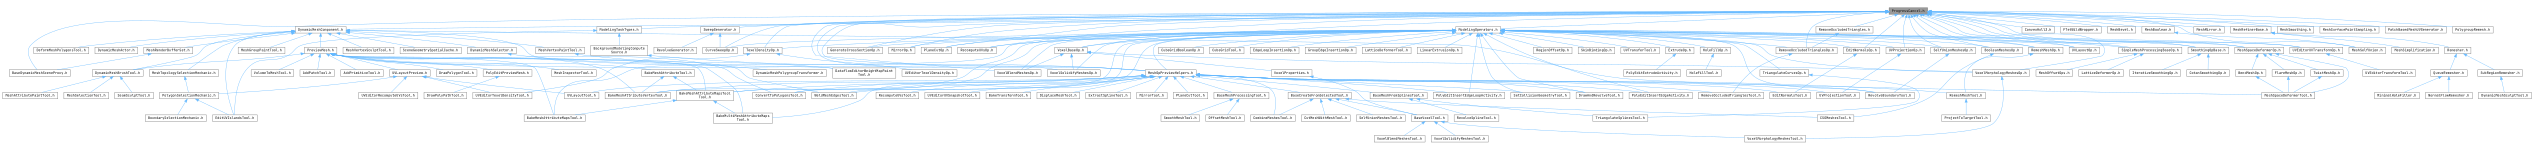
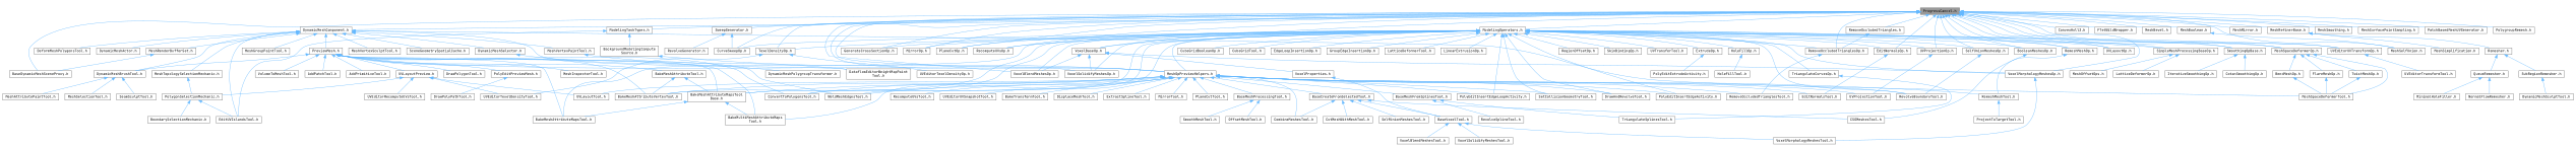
  digraph {
    fontname="JetBrains Mono"
    node [color=grey40 fillcolor=white fontname="JetBrains Mono" fontsize=10 shape=box style=filled]
    edge [color=steelblue1 dir=back fontname="JetBrains Mono" fontsize=10 labelfontname=Helvetica labelfontsize=10 style=solid]
    n1 [color=gray40 fillcolor=grey60 fontcolor=black height=0.2 label="ProgressCancel.h" width=0.4]
    n2 [height=0.2 label="BaseDynamicMeshSceneProxy.h" width=0.4]
    n3 [height=0.2 label="BooleanMeshesOp.h" width=0.4]
    n4 [height=0.2 label="ConvexHull3.h" width=0.4]
    n5 [height=0.2 label="CurveSweepOp.h" width=0.4]
    n6 [height=0.2 label="DynamicMeshComponent.h" width=0.4]
    n7 [height=0.2 label="MeshOpPreviewHelpers.h" width=0.4]
    n8 [height=0.2 label="EditNormalsOp.h" width=0.4]
    n9 [height=0.2 label="FTetWildWrapper.h" width=0.4]
    n10 [height=0.2 label="GenerateCrossSectionOp.h" width=0.4]
    n11 [height=0.2 label="MeshBevel.h" width=0.4]
    n12 [height=0.2 label="MeshBoolean.h" width=0.4]
    n13 [height=0.2 label="MeshSelfUnion.h" width=0.4]
    n14 [height=0.2 label="MeshMirror.h" width=0.4]
    n15 [height=0.2 label="MeshRefinerBase.h" width=0.4]
    n16 [height=0.2 label="MeshSmoothing.h" width=0.4]
    n17 [height=0.2 label="MeshSpaceDeformerOp.h" width=0.4]
    n18 [height=0.2 label="MeshSurfacePointSampling.h" width=0.4]
    n19 [height=0.2 label="MirrorOp.h" width=0.4]
    n20 [height=0.2 label="ModelingOperators.h" width=0.4]
    n21 [height=0.2 label="PlaneCutOp.h" width=0.4]
    n22 [height=0.2 label="RecomputeUVsOp.h" width=0.4]
    n23 [height=0.2 label="RemeshMeshOp.h" width=0.4]
    n24 [height=0.2 label="RemoveOccludedTrianglesOp.h" width=0.4]
    n25 [height=0.2 label="SelfUnionMeshesOp.h" width=0.4]
    n26 [height=0.2 label="SimpleMeshProcessingBaseOp.h" width=0.4]
    n27 [height=0.2 label="SmoothingOpBase.h" width=0.4]
    n28 [height=0.2 label="TexelDensityOp.h" width=0.4]
    n29 [height=0.2 label="UVEditorUVTransformOp.h" width=0.4]
    n30 [height=0.2 label="UVLayoutOp.h" width=0.4]
    n31 [height=0.2 label="UVProjectionOp.h" width=0.4]
    n32 [height=0.2 label="VoxelBaseOp.h" width=0.4]
    n33 [height=0.2 label="VoxelBlendMeshesOp.h" width=0.4]
    n34 [height=0.2 label="VoxelMorphologyMeshesOp.h" width=0.4]
    n35 [height=0.2 label="VoxelSolidifyMeshesOp.h" width=0.4]
    n36 [height=0.2 label="ModelingTaskTypes.h" width=0.4]
    n37 [height=0.2 label="PatchBasedMeshUVGenerator.h" width=0.4]
    n38 [height=0.2 label="PolygroupRemesh.h" width=0.4]
    n39 [height=0.2 label="RemoveOccludedTriangles.h" width=0.4]
    n40 [height=0.2 label="SweepGenerator.h" width=0.4]
    n41 [height=0.2 label="CSGMeshesTool.h" width=0.4]
    n42 [height=0.2 label="DataflowEditorWeightMapPaint\lTool.h" width=0.4]
    n43 [height=0.2 label="DeformMeshPolygonsTool.h" width=0.4]
    n44 [height=0.2 label="DynamicMeshActor.h" width=0.4]
    n45 [height=0.2 label="DynamicMeshBrushTool.h" width=0.4]
    n46 [height=0.2 label="DynamicMeshSelector.h" width=0.4]
    n47 [height=0.2 label="EditUVIslandsTool.h" width=0.4]
    n48 [height=0.2 label="MeshGroupPaintTool.h" width=0.4]
    n49 [height=0.2 label="MeshRenderBufferSet.h" width=0.4]
    n50 [height=0.2 label="MeshSpaceDeformerTool.h" width=0.4]
    n51 [height=0.2 label="MeshTopologySelectionMechanic.h" width=0.4]
    n52 [height=0.2 label="MeshVertexPaintTool.h" width=0.4]
    n53 [height=0.2 label="MeshVertexSculptTool.h" width=0.4]
    n54 [height=0.2 label="PreviewMesh.h" width=0.4]
    n55 [height=0.2 label="SceneGeometrySpatialCache.h" width=0.4]
-   n56 [height=0.2 label="BakeMeshAttributeMapsTool\lTool.h" width=0.4]
+   n56 [height=0.2 label="BakeMeshAttributeMapsTool\lBase.h" width=0.4]
    n57 [height=0.2 label="BakeMeshAttributeVertexTool.h" width=0.4]
    n58 [height=0.2 label="ConvertToPolygonsTool.h" width=0.4]
    n59 [height=0.2 label="WeldMeshEdgesTool.h" width=0.4]
    n60 [height=0.2 label="BakeTransformTool.h" width=0.4]
    n61 [height=0.2 label="BaseCreateFromSelectedTool.h" width=0.4]
    n62 [height=0.2 label="CombineMeshesTool.h" width=0.4]
    n63 [height=0.2 label="BaseMeshFromSplinesTool.h" width=0.4]
    n64 [height=0.2 label="BaseMeshProcessingTool.h" width=0.4]
    n65 [height=0.2 label="DisplaceMeshTool.h" width=0.4]
    n66 [height=0.2 label="DrawAndRevolveTool.h" width=0.4]
    n67 [height=0.2 label="EditNormalsTool.h" width=0.4]
    n68 [height=0.2 label="ExtractSplineTool.h" width=0.4]
    n69 [height=0.2 label="MirrorTool.h" width=0.4]
    n70 [height=0.2 label="PlaneCutTool.h" width=0.4]
    n71 [height=0.2 label="PolyEditInsertEdgeActivity.h" width=0.4]
    n72 [height=0.2 label="PolyEditInsertEdgeLoopActivity.h" width=0.4]
    n73 [height=0.2 label="RecomputeUVsTool.h" width=0.4]
    n74 [height=0.2 label="RemeshMeshTool.h" width=0.4]
    n75 [height=0.2 label="RemoveOccludedTrianglesTool.h" width=0.4]
    n76 [height=0.2 label="RevolveBoundaryTool.h" width=0.4]
    n77 [height=0.2 label="SetCollisionGeometryTool.h" width=0.4]
    n78 [height=0.2 label="UVEditorUVSnapshotTool.h" width=0.4]
    n79 [height=0.2 label="UVLayoutTool.h" width=0.4]
    n80 [height=0.2 label="UVProjectionTool.h" width=0.4]
    n81 [height=0.2 label="MeshSimplification.h" width=0.4]
    n82 [height=0.2 label="Remesher.h" width=0.4]
    n83 [height=0.2 label="BendMeshOp.h" width=0.4]
    n84 [height=0.2 label="FlareMeshOp.h" width=0.4]
    n85 [height=0.2 label="TwistMeshOp.h" width=0.4]
    n86 [height=0.2 label="BakeMeshAttributeMapsTool.h" width=0.4]
    n87 [height=0.2 label="BakeMultiMeshAttributeMaps\lTool.h" width=0.4]
    n88 [height=0.2 label="CubeGridBooleanOp.h" width=0.4]
    n89 [height=0.2 label="CubeGridTool.h" width=0.4]
    n90 [height=0.2 label="EdgeLoopInsertionOp.h" width=0.4]
    n91 [height=0.2 label="ExtrudeOp.h" width=0.4]
    n92 [height=0.2 label="GroupEdgeInsertionOp.h" width=0.4]
    n93 [height=0.2 label="HoleFillOp.h" width=0.4]
    n94 [height=0.2 label="LatticeDeformerTool.h" width=0.4]
    n95 [height=0.2 label="LinearExtrusionOp.h" width=0.4]
    n96 [height=0.2 label="RegionOffsetOp.h" width=0.4]
    n97 [height=0.2 label="SkinBindingOp.h" width=0.4]
    n98 [height=0.2 label="TriangulateCurvesOp.h" width=0.4]
    n99 [height=0.2 label="UVTransferTool.h" width=0.4]
    n100 [height=0.2 label="LatticeDeformerOp.h" width=0.4]
    n101 [height=0.2 label="MeshOffsetOps.h" width=0.4]
    n102 [height=0.2 label="CotanSmoothingOp.h" width=0.4]
    n103 [height=0.2 label="IterativeSmoothingOp.h" width=0.4]
    n104 [height=0.2 label="UVEditorTexelDensityTool.h" width=0.4]
    n105 [height=0.2 label="UVEditorTexelDensityOp.h" width=0.4]
    n106 [height=0.2 label="UVEditorTransformTool.h" width=0.4]
    n107 [height=0.2 label="VoxelProperties.h" width=0.4]
    n108 [height=0.2 label="VoxelMorphologyMeshesTool.h" width=0.4]
    n109 [height=0.2 label="BackgroundModelingCompute\lSource.h" width=0.4]
    n110 [height=0.2 label="RevolveGenerator.h" width=0.4]
    n111 [height=0.2 label="MeshAttributePaintTool.h" width=0.4]
    n112 [height=0.2 label="MeshSelectionTool.h" width=0.4]
    n113 [height=0.2 label="SeamSculptTool.h" width=0.4]
    n114 [height=0.2 label="DynamicMeshPolygroupTransformer.h" width=0.4]
    n115 [height=0.2 label="PolygonSelectionMechanic.h" width=0.4]
    n116 [height=0.2 label="AddPatchTool.h" width=0.4]
    n117 [height=0.2 label="AddPrimitiveTool.h" width=0.4]
    n118 [height=0.2 label="BakeMeshAttributeTool.h" width=0.4]
    n119 [height=0.2 label="DrawPolygonTool.h" width=0.4]
    n120 [height=0.2 label="MeshInspectorTool.h" width=0.4]
    n121 [height=0.2 label="PolyEditPreviewMesh.h" width=0.4]
    n122 [height=0.2 label="UVLayoutPreview.h" width=0.4]
    n123 [height=0.2 label="VolumeToMeshTool.h" width=0.4]
    n124 [height=0.2 label="BoundarySelectionMechanic.h" width=0.4]
    n125 [height=0.2 label="DrawPolyPathTool.h" width=0.4]
    n126 [height=0.2 label="UVEditorRecomputeUVsTool.h" width=0.4]
    n127 [height=0.2 label="BaseVoxelTool.h" width=0.4]
    n128 [height=0.2 label="CutMeshWithMeshTool.h" width=0.4]
    n129 [height=0.2 label="SelfUnionMeshesTool.h" width=0.4]
    n130 [height=0.2 label="RevolveSplineTool.h" width=0.4]
    n131 [height=0.2 label="TriangulateSplinesTool.h" width=0.4]
    n132 [height=0.2 label="OffsetMeshTool.h" width=0.4]
    n133 [height=0.2 label="SmoothMeshTool.h" width=0.4]
    n134 [height=0.2 label="ProjectToTargetTool.h" width=0.4]
    n135 [height=0.2 label="VoxelBlendMeshesTool.h" width=0.4]
    n136 [height=0.2 label="VoxelSolidifyMeshesTool.h" width=0.4]
    n137 [height=0.2 label="QueueRemesher.h" width=0.4]
    n138 [height=0.2 label="SubRegionRemesher.h" width=0.4]
    n139 [height=0.2 label="MinimalHoleFiller.h" width=0.4]
    n140 [height=0.2 label="NormalFlowRemesher.h" width=0.4]
    n141 [height=0.2 label="DynamicMeshSculptTool.h" width=0.4]
    n142 [height=0.2 label="PolyEditExtrudeActivity.h" width=0.4]
    n143 [height=0.2 label="HoleFillTool.h" width=0.4]
    n1 -> n2
    n1 -> n3
    n1 -> n4
    n1 -> n5
    n1 -> n6
    n1 -> n7
    n1 -> n8
    n1 -> n9
    n1 -> n10
    n1 -> n11
    n1 -> n12
    n1 -> n13
    n1 -> n14
    n1 -> n15
    n1 -> n16
    n1 -> n17
    n1 -> n18
    n1 -> n19
    n1 -> n20
    n1 -> n21
    n1 -> n22
    n1 -> n23
    n1 -> n24
    n1 -> n25
    n1 -> n26
    n1 -> n27
    n1 -> n28
    n1 -> n29
    n1 -> n30
    n1 -> n31
    n1 -> n32
    n1 -> n33
    n1 -> n34
    n1 -> n35
    n1 -> n36
    n1 -> n37
    n1 -> n38
    n1 -> n39
    n1 -> n40
    n3 -> n41
    n6 -> n42
    n6 -> n43
    n6 -> n44
    n6 -> n45
    n6 -> n46
    n6 -> n47
    n6 -> n48
    n6 -> n49
    n6 -> n50
    n6 -> n51
    n6 -> n52
    n6 -> n53
    n6 -> n54
    n6 -> n55
    n7 -> n56
    n7 -> n57
    n7 -> n58
    n7 -> n59
    n7 -> n60
    n7 -> n61
    n7 -> n62
    n7 -> n63
    n7 -> n64
    n7 -> n65
    n7 -> n66
    n7 -> n67
    n7 -> n68
    n7 -> n69
    n7 -> n70
    n7 -> n71
    n7 -> n72
    n7 -> n73
    n7 -> n74
    n7 -> n75
    n7 -> n76
    n7 -> n77
    n7 -> n78
    n7 -> n79
    n7 -> n80
    n8 -> n67
    n12 -> n13
    n15 -> n81
    n15 -> n82
    n17 -> n50
    n17 -> n83
    n17 -> n84
    n17 -> n85
    n20 -> n3
    n20 -> n5
    n20 -> n7
    n20 -> n8
    n20 -> n10
    n20 -> n17
    n20 -> n19
    n20 -> n21
    n20 -> n22
    n20 -> n23
    n20 -> n24
    n20 -> n25
    n20 -> n26
    n20 -> n27
    n20 -> n28
    n20 -> n29
    n20 -> n30
    n20 -> n31
    n20 -> n32
    n20 -> n33
    n20 -> n34
    n20 -> n35
    n20 -> n56
    n20 -> n57
    n20 -> n58
    n20 -> n59
    n20 -> n66
    n20 -> n71
    n20 -> n72
    n20 -> n76
    n20 -> n77
    n20 -> n86
    n20 -> n87
    n20 -> n88
    n20 -> n89
    n20 -> n90
    n20 -> n91
    n20 -> n92
    n20 -> n93
    n20 -> n94
    n20 -> n95
    n20 -> n96
    n20 -> n97
    n20 -> n98
    n20 -> n99
    n23 -> n74
    n24 -> n75
    n25 -> n76
    n26 -> n100
    n26 -> n101
    n27 -> n102
    n27 -> n103
    n28 -> n104
    n28 -> n105
    n29 -> n106
    n31 -> n80
    n32 -> n33
    n32 -> n34
    n32 -> n35
    n32 -> n107
    n34 -> n108
    n36 -> n47
    n36 -> n109
    n39 -> n24
    n40 -> n5
    n40 -> n110
    n45 -> n111
    n45 -> n112
    n45 -> n113
    n46 -> n114
    n49 -> n2
    n51 -> n115
    n52 -> n42
    n54 -> n7
    n54 -> n45
    n54 -> n56
    n54 -> n57
    n54 -> n58
    n54 -> n59
    n54 -> n86
    n54 -> n87
    n54 -> n116
    n54 -> n117
    n54 -> n118
    n54 -> n119
    n54 -> n120
    n54 -> n121
    n54 -> n122
    n54 -> n123
    n56 -> n86
    n56 -> n87
    n61 -> n41
    n61 -> n62
    n61 -> n127
    n61 -> n128
    n61 -> n129
    n63 -> n130
    n63 -> n131
    n64 -> n132
    n64 -> n133
    n74 -> n134
    n82 -> n137
    n82 -> n138
    n83 -> n50
    n84 -> n50
    n85 -> n50
    n91 -> n142
    n93 -> n143
    n98 -> n131
    n107 -> n127
    n109 -> n7
    n115 -> n47
    n115 -> n124
    n118 -> n56
    n118 -> n57
    n121 -> n125
    n122 -> n79
    n122 -> n104
    n122 -> n115
    n122 -> n126
    n127 -> n108
    n127 -> n135
    n127 -> n136
    n137 -> n139
    n137 -> n140
    n138 -> n141
  }
